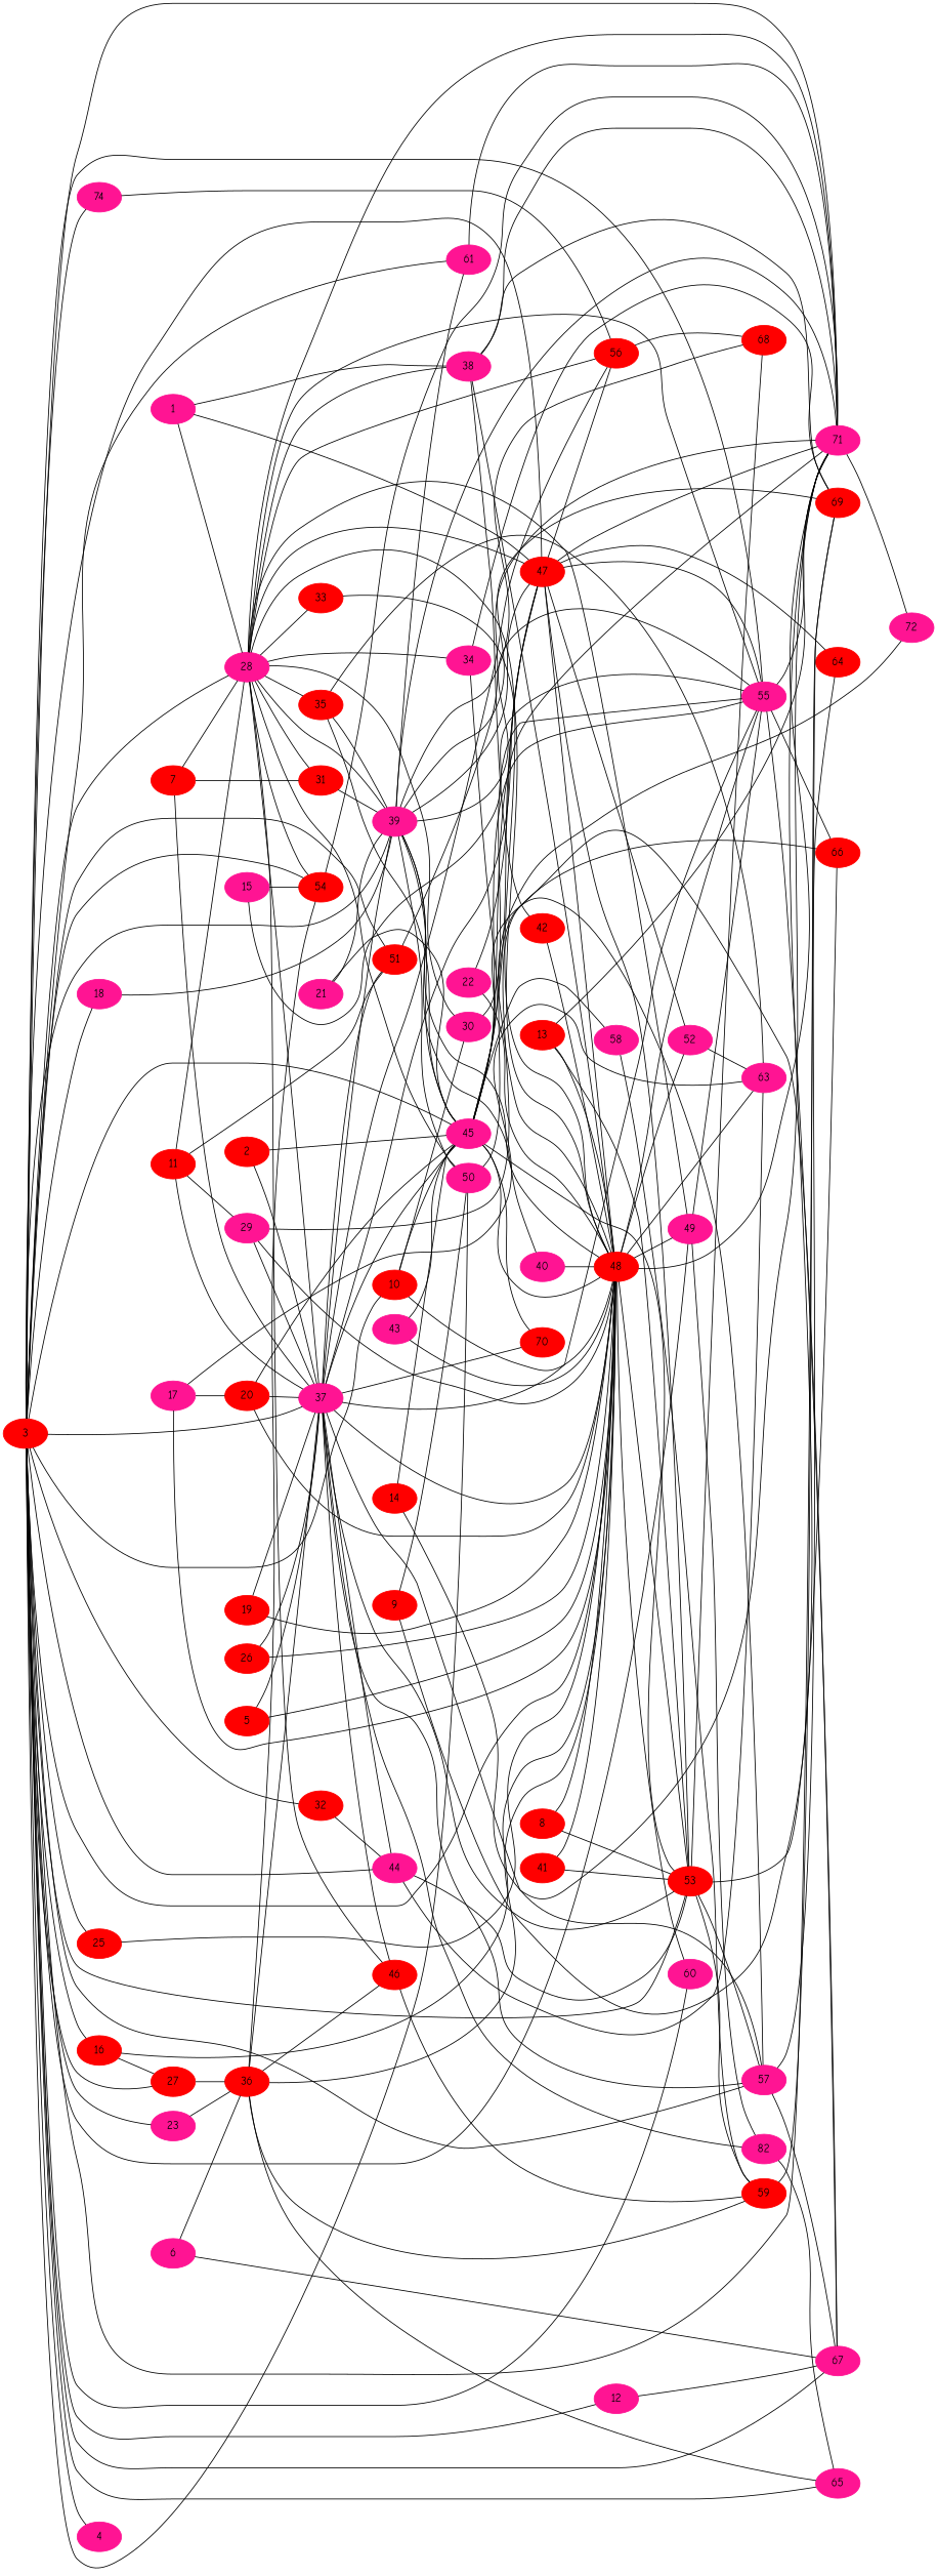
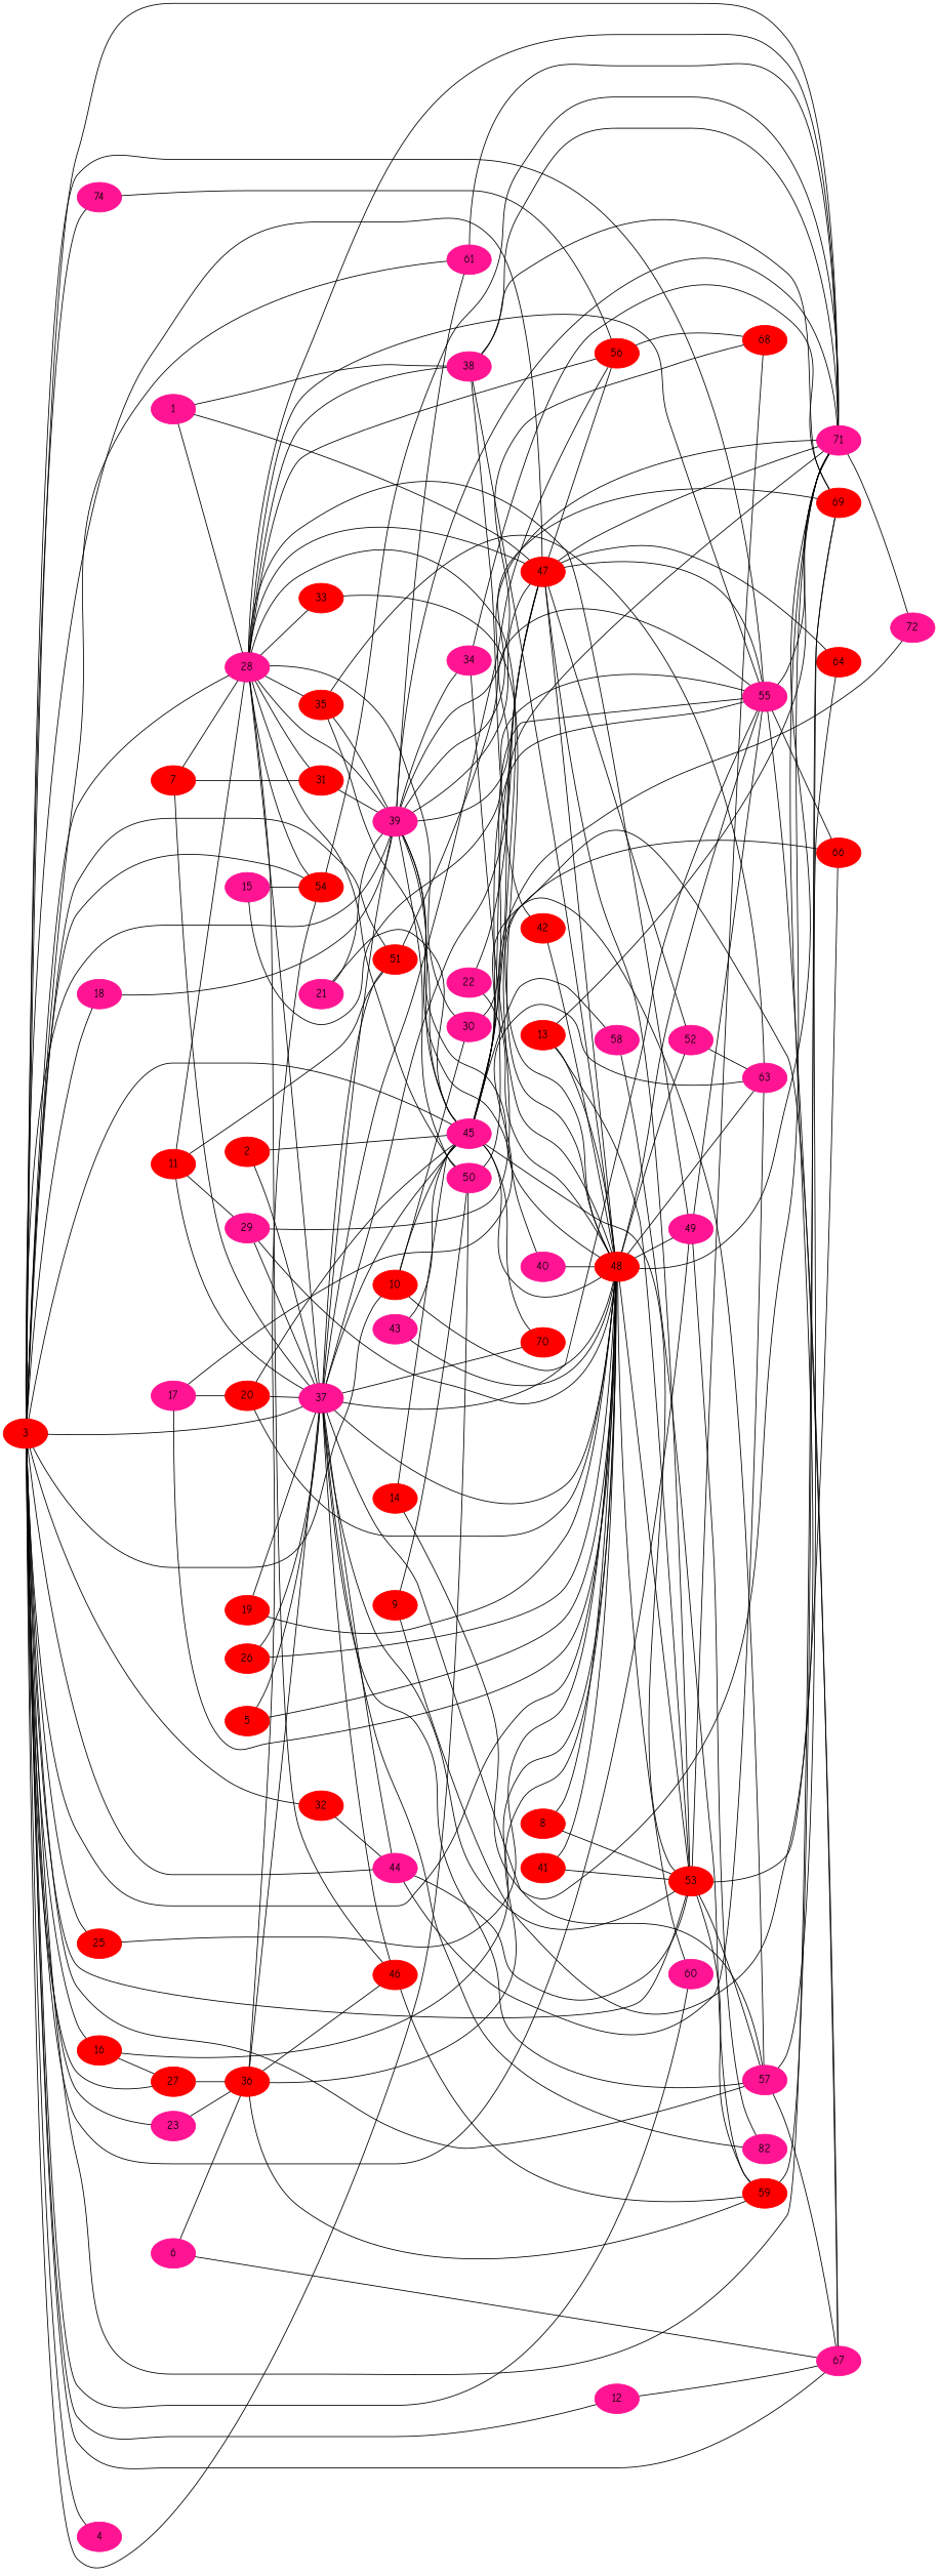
  graph {
    fontname="Comic Neue"
    rankdir=LR
    node [color=deeppink fontname="Comic Neue" style=filled]
    edge [fontname="Comic Neue" weight=1.0]
    1
    28
    38
    47 [color=red]
    37
    39
    48 [color=red]
    49
    50
    54 [color=red]
    55
    71
    31 [color=red]
    30
    56 [color=red]
    33 [color=red]
    34
    35 [color=red]
    46 [color=red]
    69 [color=red]
    42 [color=red]
    53 [color=red]
    52
    64 [color=red]
    2 [color=red]
    45
    44
    51 [color=red]
    57
    n30 [label=82]
    70 [color=red]
    58
    72
    3 [color=red]
    4
    10 [color=red]
    12
    16 [color=red]
    18
    23
    n41 [label=74]
    25 [color=red]
    27 [color=red]
    32 [color=red]
    60
    61
-   65
    67
    36 [color=red]
    40
    68 [color=red]
    63
    66 [color=red]
    59 [color=red]
    5 [color=red]
    6
    7 [color=red]
    8 [color=red]
    9 [color=red]
    11 [color=red]
    29
    13 [color=red]
    14 [color=red]
    15
    17
    20 [color=red]
    19 [color=red]
    21
    22
    26 [color=red]
    41 [color=red]
    43
    1 -- 28
    1 -- 38
    1 -- 47
    28 -- 38
    28 -- 47
    28 -- 37 [weight=2.0]
    28 -- 39
    28 -- 48 [weight=2.0]
    28 -- 49
    28 -- 50
    28 -- 54
    28 -- 55
    28 -- 71 [weight=2.0]
    28 -- 31 [weight=2.0]
    28 -- 30
    28 -- 56
    28 -- 33
-   28 -- 34 [weight=2.0]
+   39 -- 34 [weight=2.0]
    28 -- 35
    28 -- 46
    38 -- 48 [weight=2.0]
    38 -- 71
    38 -- 69
    38 -- 42
    47 -- 48
    47 -- 55
    47 -- 71
    47 -- 56
    47 -- 53
    47 -- 52
    47 -- 64
    37 -- 47 [weight=4.0]
    37 -- 39
    37 -- 48
    37 -- 55
    37 -- 71
    37 -- 56
    37 -- 46 [weight=2.0]
    37 -- 53
    37 -- 45
    37 -- 44
    37 -- 51 [weight=2.0]
    37 -- 57
    37 -- n30
    37 -- 70
    39 -- 47
    39 -- 48 [weight=3.0]
    39 -- 50 [weight=2.0]
    39 -- 55 [weight=2.0]
    39 -- 71
    39 -- 69
    39 -- 45
    39 -- 61
    39 -- 40
    39 -- 68
    48 -- 49
    48 -- 55
    48 -- 71 [weight=3.0]
    48 -- 53
    48 -- 52
    48 -- 60
    48 -- 63
    49 -- 55
    49 -- n30
    50 -- 67
    54 -- 71
    55 -- 71
    55 -- 67
    55 -- 66
    71 -- 72
    31 -- 39
    30 -- 55
    56 -- 68
    33 -- 48
    34 -- 48
    34 -- 69
    35 -- 39
    35 -- 45
    35 -- 63
    46 -- 59
    42 -- 48
    53 -- 57 [weight=2.0]
    53 -- 68
    53 -- 66
    53 -- 59
    52 -- 63
    2 -- 37
    2 -- 45
    45 -- 47
    45 -- 48
    45 -- 55
    45 -- 71
    45 -- 53
    45 -- 57
    45 -- 70
    45 -- 58
    45 -- 72
    44 -- 53
    44 -- 63
    51 -- 71
    57 -- 64
    57 -- 67
-   n30 -- 65
    58 -- 59
    3 -- 28 [weight=2.0]
    3 -- 47 [weight=2.0]
    3 -- 37 [weight=4.0]
    3 -- 39 [weight=2.0]
    3 -- 48 [weight=2.0]
    3 -- 49
    3 -- 50
    3 -- 54
    3 -- 55 [weight=2.0]
    3 -- 71 [weight=2.0]
    3 -- 69
    3 -- 53
    3 -- 45 [weight=4.0]
    3 -- 44
    3 -- 51
    3 -- 57
    3 -- 4
    3 -- 10
    3 -- 12
    3 -- 16
    3 -- 18
    3 -- 23
    3 -- n41
    3 -- 25
    3 -- 27
    3 -- 32
    3 -- 60
    3 -- 61
-   3 -- 65 [weight=2.0]
    3 -- 67 [weight=2.0]
    10 -- 48
    10 -- 30
    10 -- 45
    12 -- 67
    16 -- 48
    16 -- 27
    18 -- 39
    23 -- 36
    n41 -- 56
    25 -- 48
    27 -- 36
    32 -- 44
    61 -- 71
    36 -- 37
    36 -- 48 [weight=2.0]
    36 -- 54
    36 -- 46
-   36 -- 65
    36 -- 59
    40 -- 48 [weight=2.0]
    59 -- 69
    5 -- 37
    5 -- 48
    6 -- 67
    6 -- 36
    7 -- 28
    7 -- 37
    7 -- 31
    8 -- 48
    8 -- 53
    9 -- 50
    9 -- 71
    11 -- 28
    11 -- 37
    11 -- 51
    11 -- 29
    29 -- 37
    29 -- 48
    29 -- 66
    13 -- 48
    13 -- 71
    13 -- 53
    14 -- 45
    14 -- 57
    15 -- 54
    15 -- 55
    17 -- 48
    17 -- 63
    17 -- 20
    20 -- 37 [weight=2.0]
    20 -- 48
    20 -- 45
    19 -- 37
    19 -- 48
    21 -- 39
    21 -- 45 [weight=2.0]
    22 -- 47
    22 -- 48
    26 -- 37
    26 -- 48
    41 -- 48
    41 -- 53
    43 -- 48
    43 -- 45
  }
